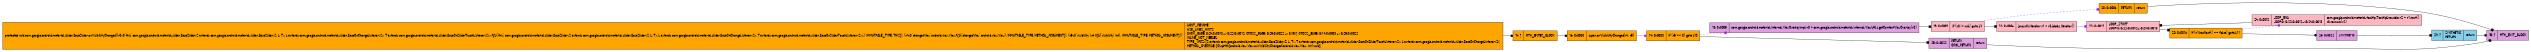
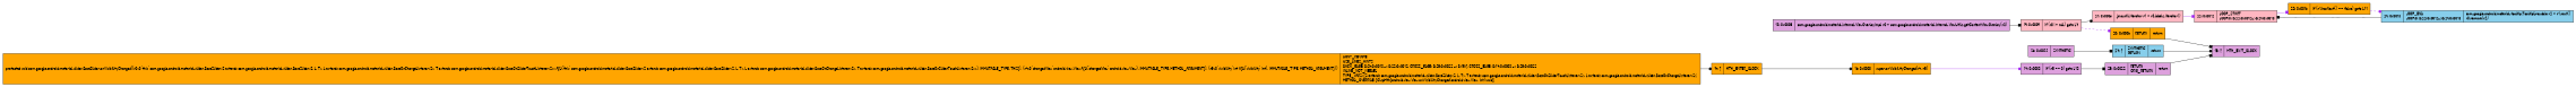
  digraph {
    fontname="Patrick Hand"
    rankdir=LR
    node [fillcolor=orange fontname="Patrick Hand" shape=record style=filled]
    edge [arrowhead=box color=black fontname="Patrick Hand"]
    n1 [label="{14\:\ ?|MTH_ENTER_BLOCK\l}"]
    n2 [label="{16\:\ 0x0000|super.onVisibilityChanged(r4, r5)\l}"]
-   n3 [label="{17\:\ 0x0003|if (r5 == 0) goto L13\l}"]
+   n3 [fillcolor=plum label="{17\:\ 0x0003|if (r5 == 0) goto L13\l}"]
    n4 [fillcolor=plum label="{18\:\ 0x0005|com.google.android.material.internal.ViewOverlayImpl r0 = com.google.android.material.internal.ViewUtils.getContentViewOverlay(r3)\l}"]
    n5 [fillcolor=plum label="{25\:\ 0x0022|RETURN\lORIG_RETURN\l|return\l}"]
    n6 [fillcolor=lightpink label="{19\:\ 0x0009|if (r0 != null) goto L7\l}"]
    n7 [fillcolor=plum label="{15\:\ ?|MTH_EXIT_BLOCK\l}"]
    n8 [label="{20\:\ 0x000b|RETURN\l|return\l}"]
    n9 [fillcolor=lightpink label="{21\:\ 0x000c|java.util.Iterator r1 = r3.labels.iterator()\l}"]
    n10 [fillcolor=lightpink label="{22\:\ 0x0012|LOOP_START\lLOOP:0: B:22:0x0012\-\>B:24:0x0018\l}"]
    n11 [label="{23\:\ 0x0016|if (r1.hasNext() == false) goto L11\l}"]
-   n12 [fillcolor=lightpink label="{24\:\ 0x0018|LOOP_END\lLOOP:0: B:22:0x0012\-\>B:24:0x0018\l|com.google.android.material.tooltip.TooltipDrawable r2 = r1.next()\lr0.remove(r2)\l}"]
+   n12 [fillcolor=skyblue label="{24\:\ 0x0018|LOOP_END\lLOOP:0: B:22:0x0012\-\>B:24:0x0018\l|com.google.android.material.tooltip.TooltipDrawable r2 = r1.next()\lr0.remove(r2)\l}"]
    n13 [fillcolor=plum label="{26\:\ 0x0022|SYNTHETIC\l}"]
    n14 [fillcolor=skyblue label="{27\:\ ?|SYNTHETIC\lRETURN\l|return\l}"]
    n15 [label="{protected void com.google.android.material.slider.BaseSlider.onVisibilityChanged((r3v0 'this' com.google.android.material.slider.BaseSlider\<S extends com.google.android.material.slider.BaseSlider\<S, L, T\>, L extends com.google.android.material.slider.BaseOnChangeListener\<S\>, T extends com.google.android.material.slider.BaseOnSliderTouchListener\<S\>\> A[D('this' com.google.android.material.slider.BaseSlider\<S extends com.google.android.material.slider.BaseSlider\<S, L, T\>, L extends com.google.android.material.slider.BaseOnChangeListener\<S\>, T extends com.google.android.material.slider.BaseOnSliderTouchListener\<S\>\>), IMMUTABLE_TYPE, THIS]), (r4v0 'changedView' android.view.View A[D('changedView' android.view.View), IMMUTABLE_TYPE, METHOD_ARGUMENT]), (r5v0 'visibility' int A[D('visibility' int), IMMUTABLE_TYPE, METHOD_ARGUMENT]))  | DONT_RENAME\lUSE_LINES_HINTS\lBACK_EDGE: B:24:0x0018 \-\> B:22:0x0012, CROSS_EDGE: B:25:0x0022 \-\> B:15:?, CROSS_EDGE: B:17:0x0003 \-\> B:25:0x0022\lINLINE_NOT_NEEDED\lTYPE_VARS: [S extends com.google.android.material.slider.BaseSlider\<S, L, T\>, T extends com.google.android.material.slider.BaseOnSliderTouchListener\<S\>, L extends com.google.android.material.slider.BaseOnChangeListener\<S\>]\lMETHOD_OVERRIDE: [ClspMth\{android.view.View.onVisibilityChanged(android.view.View, int):void\}]\l}"]
    n1 -> n2 [arrowhead=dot]
    n2 -> n3 [arrowhead=dot color=purple]
-   n3 -> n4 [color=purple style=dashed]
    n3 -> n5
    n4 -> n6
    n5 -> n7
-   n6 -> n8 [color=purple style=dashed]
-   n6 -> n9
+   n6 -> n8 [arrowhead=dot color=purple style=dashed]
+   n6 -> n9 [arrowhead=dot]
    n8 -> n7
    n9 -> n10 [color=purple]
-   n10 -> n11
+   n10 -> n11 [color=purple]
    n11 -> n12 [arrowhead=dot color=purple style=dashed]
-   n11 -> n13 [arrowhead=dot]
    n12 -> n10
    n13 -> n14
    n14 -> n7 [arrowhead=dot]
    n15 -> n1 [arrowhead=dot]
  }
